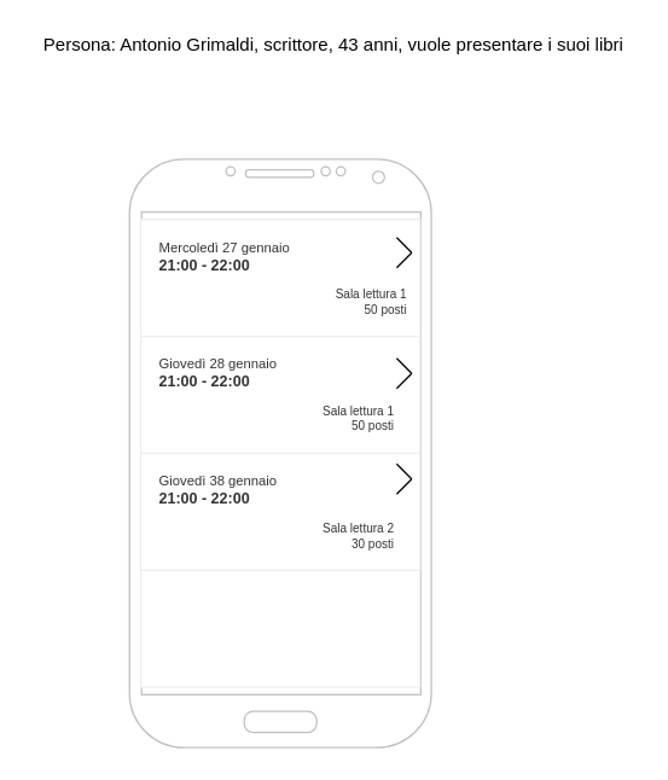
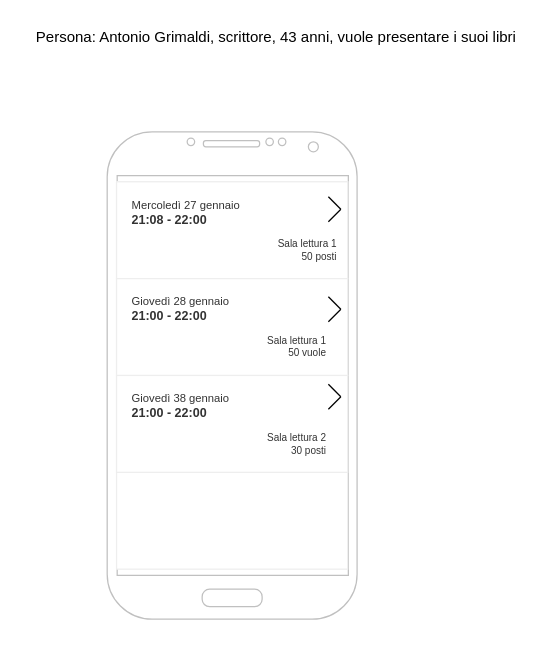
  <mxCell id="0" />
  <mxCell id="1" parent="0" />
  <mxCell id="2" value="Persona: Antonio Grimaldi, scrittore, 43 anni, vuole presentare i suoi libri" style="text;html=1;resizable=0;autosize=1;align=center;verticalAlign=middle;points=[];fillColor=none;strokeColor=none;rounded=0;" vertex="1" parent="1"><mxGeometry x="20" y="20" width="400" height="20" as="geometry" /></mxCell>
  <mxCell id="3" value="" style="verticalLabelPosition=bottom;verticalAlign=top;html=1;shadow=0;dashed=0;strokeWidth=1;shape=mxgraph.android.phone2;strokeColor=#c0c0c0;" vertex="1" parent="1"><mxGeometry x="85" y="105" width="200" height="390" as="geometry" /></mxCell>
  <mxCell id="4" value="" style="strokeWidth=1;html=1;shadow=0;dashed=0;shape=mxgraph.android.rrect;rSize=0;strokeColor=#eeeeee;fillColor=#ffffff;gradientColor=none;" vertex="1" parent="1"><mxGeometry x="92.5" y="145" width="185" height="310" as="geometry" /></mxCell>
- <mxCell id="5" value="&lt;font style=&quot;font-size: 9px&quot;&gt;Mercoledì 27 gennaio&amp;nbsp; &amp;nbsp; &amp;nbsp; &amp;nbsp; &amp;nbsp; &amp;nbsp; &amp;nbsp; &amp;nbsp; &amp;nbsp; &amp;nbsp; &amp;nbsp; &amp;nbsp; &amp;nbsp; &amp;nbsp; &amp;nbsp; &amp;nbsp;&lt;/font&gt;&lt;br&gt;&lt;font style=&quot;font-size: 10px&quot;&gt;&lt;b&gt;21:00 - 22:00&lt;/b&gt;&lt;/font&gt;&lt;br&gt;&lt;br&gt;&lt;div style=&quot;text-align: right&quot;&gt;&lt;span&gt;Sala lettura 1&lt;/span&gt;&lt;/div&gt;&lt;div style=&quot;text-align: right&quot;&gt;&lt;span&gt;50 posti&lt;/span&gt;&lt;/div&gt;" style="strokeColor=inherit;fillColor=inherit;gradientColor=inherit;strokeWidth=1;html=1;shadow=0;dashed=0;shape=mxgraph.android.rrect;rSize=0;align=left;spacingLeft=10;fontSize=8;fontColor=#333333;" vertex="1" parent="4"><mxGeometry width="185" height="77.5" as="geometry" /></mxCell>
- <mxCell id="6" value="&lt;font style=&quot;font-size: 9px&quot;&gt;Giovedì 28 gennaio&amp;nbsp; &amp;nbsp; &amp;nbsp; &amp;nbsp; &amp;nbsp; &amp;nbsp; &amp;nbsp; &amp;nbsp; &amp;nbsp; &amp;nbsp; &amp;nbsp; &amp;nbsp; &amp;nbsp; &amp;nbsp; &amp;nbsp; &amp;nbsp;&lt;/font&gt;&lt;br&gt;&lt;font style=&quot;font-size: 10px&quot;&gt;&lt;b&gt;21:00 - 22:00&lt;/b&gt;&lt;/font&gt;&lt;br&gt;&lt;br&gt;&lt;div style=&quot;text-align: right&quot;&gt;Sala lettura 1&lt;/div&gt;&lt;div style=&quot;text-align: right&quot;&gt;50 posti&lt;/div&gt;" style="strokeColor=inherit;fillColor=inherit;gradientColor=inherit;strokeWidth=1;html=1;shadow=0;dashed=0;shape=mxgraph.android.rrect;rSize=0;align=left;spacingLeft=10;fontSize=8;fontColor=#333333;" vertex="1" parent="4"><mxGeometry y="77.5" width="185" height="77.5" as="geometry" /></mxCell>
+ <mxCell id="5" value="&lt;font style=&quot;font-size: 9px&quot;&gt;Mercoledì 27 gennaio&amp;nbsp; &amp;nbsp; &amp;nbsp; &amp;nbsp; &amp;nbsp; &amp;nbsp; &amp;nbsp; &amp;nbsp; &amp;nbsp; &amp;nbsp; &amp;nbsp; &amp;nbsp; &amp;nbsp; &amp;nbsp; &amp;nbsp; &amp;nbsp;&lt;/font&gt;&lt;br&gt;&lt;font style=&quot;font-size: 10px&quot;&gt;&lt;b&gt;21:08 - 22:00&lt;/b&gt;&lt;/font&gt;&lt;br&gt;&lt;br&gt;&lt;div style=&quot;text-align: right&quot;&gt;&lt;span&gt;Sala lettura 1&lt;/span&gt;&lt;/div&gt;&lt;div style=&quot;text-align: right&quot;&gt;&lt;span&gt;50 posti&lt;/span&gt;&lt;/div&gt;" style="strokeColor=inherit;fillColor=inherit;gradientColor=inherit;strokeWidth=1;html=1;shadow=0;dashed=0;shape=mxgraph.android.rrect;rSize=0;align=left;spacingLeft=10;fontSize=8;fontColor=#333333;" vertex="1" parent="4"><mxGeometry width="185" height="77.5" as="geometry" /></mxCell>
+ <mxCell id="6" value="&lt;font style=&quot;font-size: 9px&quot;&gt;Giovedì 28 gennaio&amp;nbsp; &amp;nbsp; &amp;nbsp; &amp;nbsp; &amp;nbsp; &amp;nbsp; &amp;nbsp; &amp;nbsp; &amp;nbsp; &amp;nbsp; &amp;nbsp; &amp;nbsp; &amp;nbsp; &amp;nbsp; &amp;nbsp; &amp;nbsp;&lt;/font&gt;&lt;br&gt;&lt;font style=&quot;font-size: 10px&quot;&gt;&lt;b&gt;21:00 - 22:00&lt;/b&gt;&lt;/font&gt;&lt;br&gt;&lt;br&gt;&lt;div style=&quot;text-align: right&quot;&gt;Sala lettura 1&lt;/div&gt;&lt;div style=&quot;text-align: right&quot;&gt;50 vuole&lt;/div&gt;" style="strokeColor=inherit;fillColor=inherit;gradientColor=inherit;strokeWidth=1;html=1;shadow=0;dashed=0;shape=mxgraph.android.rrect;rSize=0;align=left;spacingLeft=10;fontSize=8;fontColor=#333333;" vertex="1" parent="4"><mxGeometry y="77.5" width="185" height="77.5" as="geometry" /></mxCell>
  <mxCell id="7" value="&lt;font style=&quot;font-size: 9px&quot;&gt;Giovedì 38 gennaio&amp;nbsp; &amp;nbsp; &amp;nbsp; &amp;nbsp; &amp;nbsp; &amp;nbsp; &amp;nbsp; &amp;nbsp; &amp;nbsp; &amp;nbsp; &amp;nbsp; &amp;nbsp; &amp;nbsp; &amp;nbsp; &amp;nbsp; &amp;nbsp;&lt;/font&gt;&lt;br&gt;&lt;font style=&quot;font-size: 10px&quot;&gt;&lt;b&gt;21:00 - 22:00&lt;/b&gt;&lt;/font&gt;&lt;br&gt;&lt;br&gt;&lt;div style=&quot;text-align: right&quot;&gt;Sala lettura 2&lt;/div&gt;&lt;div style=&quot;text-align: right&quot;&gt;30 posti&lt;/div&gt;" style="strokeColor=inherit;fillColor=inherit;gradientColor=inherit;strokeWidth=1;html=1;shadow=0;dashed=0;shape=mxgraph.android.rrect;rSize=0;align=left;spacingLeft=10;fontSize=8;fontColor=#333333;" vertex="1" parent="4"><mxGeometry y="155" width="185" height="77.5" as="geometry" /></mxCell>
  <mxCell id="8" value="" style="endArrow=none;html=1;" edge="1" parent="1"><mxGeometry width="50" height="50" relative="1" as="geometry"><mxPoint x="262" y="177" as="sourcePoint" /><mxPoint x="272" y="167" as="targetPoint" /></mxGeometry></mxCell>
  <mxCell id="9" value="" style="endArrow=none;html=1;" edge="1" parent="1"><mxGeometry width="50" height="50" relative="1" as="geometry"><mxPoint x="262" y="157" as="sourcePoint" /><mxPoint x="272" y="167" as="targetPoint" /></mxGeometry></mxCell>
  <mxCell id="10" value="" style="endArrow=none;html=1;" edge="1" parent="1"><mxGeometry width="50" height="50" relative="1" as="geometry"><mxPoint x="262" y="257" as="sourcePoint" /><mxPoint x="272" y="247" as="targetPoint" /></mxGeometry></mxCell>
  <mxCell id="11" value="" style="endArrow=none;html=1;" edge="1" parent="1"><mxGeometry width="50" height="50" relative="1" as="geometry"><mxPoint x="262" y="237" as="sourcePoint" /><mxPoint x="272" y="247" as="targetPoint" /></mxGeometry></mxCell>
  <mxCell id="12" value="" style="endArrow=none;html=1;" edge="1" parent="1"><mxGeometry width="50" height="50" relative="1" as="geometry"><mxPoint x="262" y="327" as="sourcePoint" /><mxPoint x="272" y="317" as="targetPoint" /></mxGeometry></mxCell>
  <mxCell id="13" value="" style="endArrow=none;html=1;" edge="1" parent="1"><mxGeometry width="50" height="50" relative="1" as="geometry"><mxPoint x="262" y="307" as="sourcePoint" /><mxPoint x="272" y="317" as="targetPoint" /></mxGeometry></mxCell>
